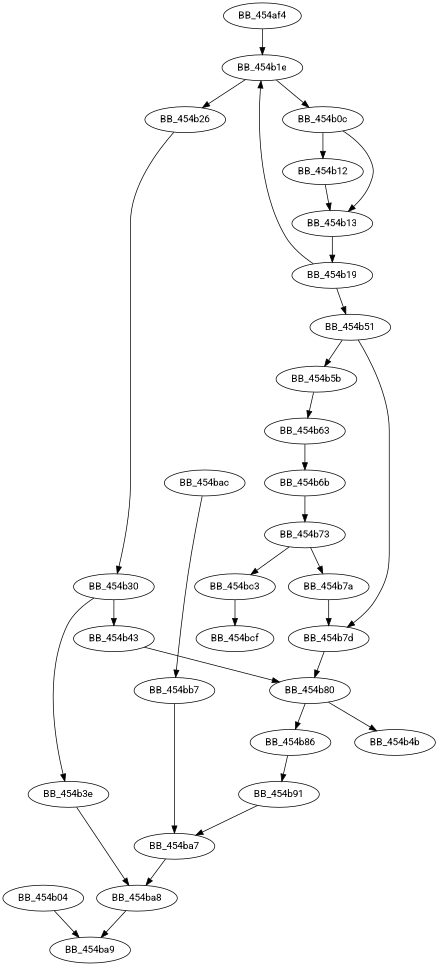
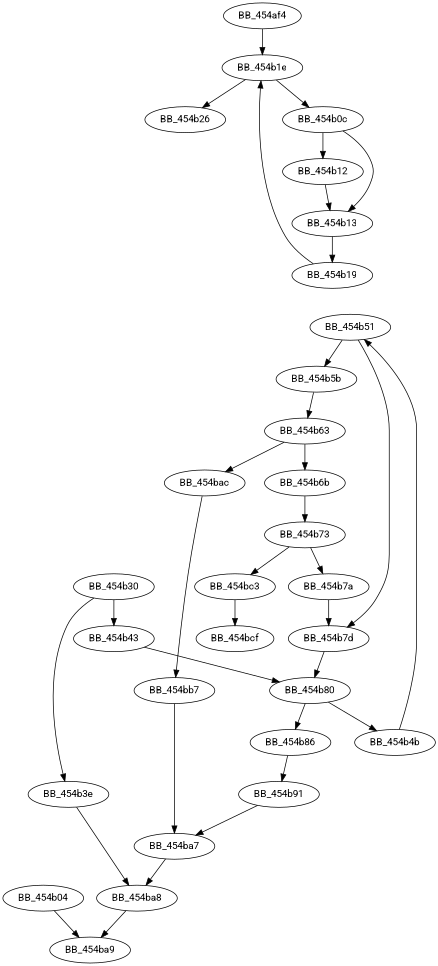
  digraph {
    fontname=Roboto
    node [fontname=Roboto]
    edge [fontname=Roboto]
    BB_454af4
    BB_454b1e
    BB_454b04
    BB_454ba9
    BB_454b0c
    BB_454b26
    BB_454b12
    BB_454b13
    BB_454b30
    BB_454b19
    BB_454b3e
    BB_454b43
    BB_454ba8
    BB_454b80
    BB_454b4b
    BB_454b86
    BB_454b51
    BB_454b91
    BB_454b5b
    BB_454b7d
    BB_454b63
    BB_454b6b
    BB_454bac
    BB_454b73
    BB_454bb7
    BB_454b7a
    BB_454bc3
    BB_454ba7
    BB_454bcf
    BB_454af4 -> BB_454b1e
    BB_454b1e -> BB_454b0c
    BB_454b1e -> BB_454b26
    BB_454b04 -> BB_454ba9
    BB_454b0c -> BB_454b12
    BB_454b0c -> BB_454b13
-   BB_454b26 -> BB_454b30
    BB_454b12 -> BB_454b13
    BB_454b13 -> BB_454b19
    BB_454b30 -> BB_454b3e
    BB_454b30 -> BB_454b43
    BB_454b19 -> BB_454b1e
    BB_454b3e -> BB_454ba8
    BB_454b43 -> BB_454b80
    BB_454ba8 -> BB_454ba9
    BB_454b80 -> BB_454b4b
    BB_454b80 -> BB_454b86
-   BB_454b19 -> BB_454b51
+   BB_454b4b -> BB_454b51
    BB_454b86 -> BB_454b91
    BB_454b51 -> BB_454b5b
    BB_454b51 -> BB_454b7d
    BB_454b91 -> BB_454ba7
    BB_454b5b -> BB_454b63
    BB_454b7d -> BB_454b80
    BB_454b63 -> BB_454b6b
+   BB_454b63 -> BB_454bac
    BB_454b6b -> BB_454b73
    BB_454bac -> BB_454bb7
    BB_454b73 -> BB_454b7a
    BB_454b73 -> BB_454bc3
    BB_454bb7 -> BB_454ba7
    BB_454b7a -> BB_454b7d
    BB_454bc3 -> BB_454bcf
    BB_454ba7 -> BB_454ba8
  }
